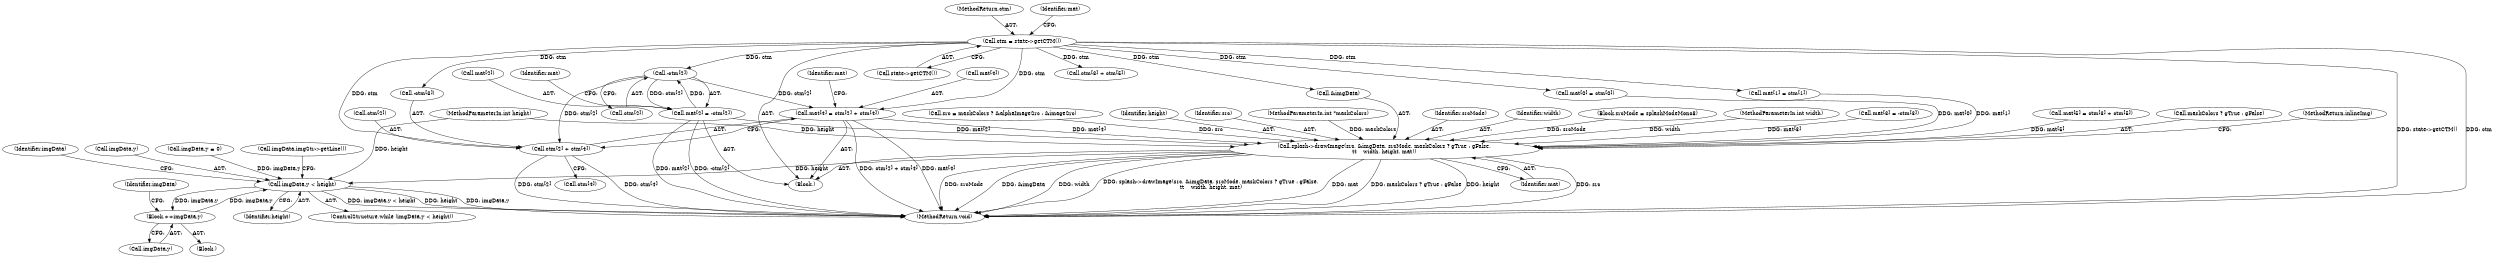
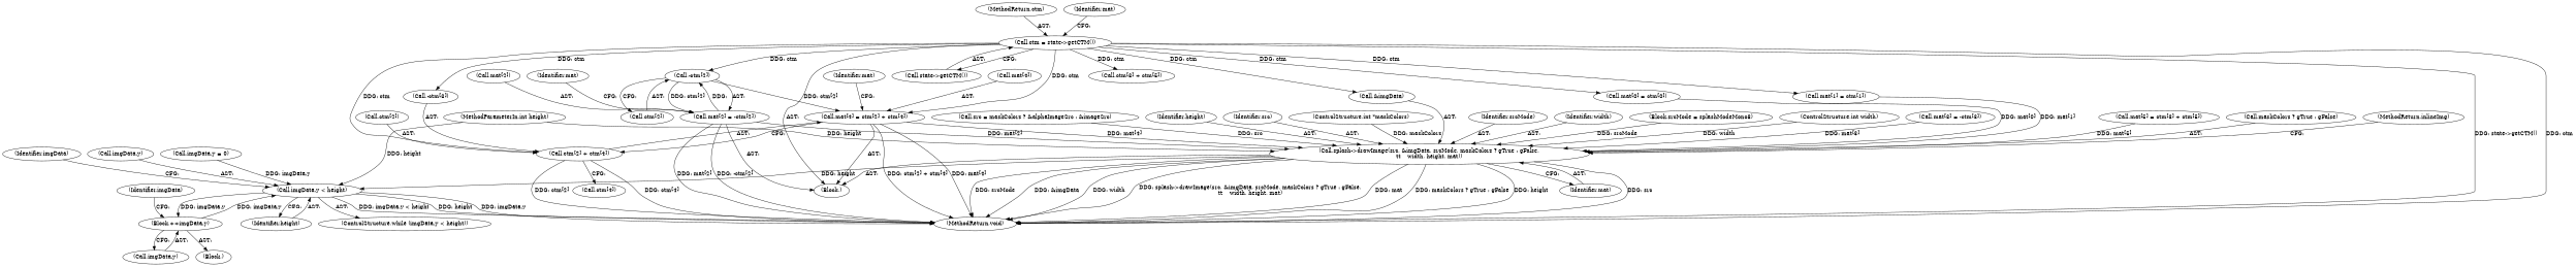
  digraph {
    n1 [label="(Call,-ctm[2])"]
    n2 [label="(Call,mat[2] = -ctm[2])"]
    n3 [label="(Call,mat[4] = ctm[2] + ctm[4])"]
    n4 [label="(Call,ctm[2] + ctm[4])"]
    n5 [label="(Call,ctm[2])"]
    n6 [label="(Block,)"]
    n7 [label="(MethodReturn,void)"]
    n8 [label="(Call,splash->drawImage(src, &imgData, srcMode, maskColors ? gTrue : gFalse,\n\t\t    width, height, mat))"]
    n9 [label="(Call,ctm[4])"]
    n10 [label="(Call,ctm = state->getCTM())"]
    n11 [label="(Call,mat[0] = ctm[0])"]
    n12 [label="(Call,state->getCTM())"]
    n13 [label="(Call,mat[1] = ctm[1])"]
    n14 [label="(Call,-ctm[3])"]
    n15 [label="(Call,ctm[3] + ctm[5])"]
    n16 [label="(Call,&imgData)"]
    n17 [label="(Call,mat[5] = ctm[3] + ctm[5])"]
    n18 [label="(Call,imgData.y < height)"]
    n19 [label="(Identifier,mat)"]
    n20 [label="(Block,++imgData.y)"]
    n21 [label="(Identifier,height)"]
    n22 [label="(ControlStructure,while (imgData.y < height))"]
    n23 [label="(Call,imgData.y)"]
    n24 [label="(Block,)"]
-   n25 [label="(Call,imgData.imgStr->getLine())"]
    n26 [label="(Identifier,imgData)"]
    n27 [label="(Call,maskColors ? gTrue : gFalse)"]
    n28 [label="(MethodReturn,inlineImg)"]
    n29 [label="(Identifier,mat)"]
    n30 [label="(Call,imgData.y)"]
    n31 [label="(Call,src = maskColors ? &alphaImageSrc : &imageSrc)"]
    n32 [label="(Call,imgData.y = 0)"]
    n33 [label="(Identifier,imgData)"]
    n34 [label="(Call,ctm[2])"]
    n35 [label="(Identifier,height)"]
    n36 [label="(Identifier,src)"]
-   n37 [label="(MethodParameterIn,int *maskColors)"]
+   n37 [label="(ControlStructure,int *maskColors)"]
    n38 [label="(Identifier,srcMode)"]
    n39 [label="(Identifier,width)"]
    n40 [label="(Block,srcMode = splashModeMono8)"]
    n41 [label="(Identifier,mat)"]
    n42 [label="(Call,mat[2])"]
    n43 [label="(MethodReturn,ctm)"]
    n44 [label="(Call,mat[4])"]
    n45 [label="(Identifier,mat)"]
-   n46 [label="(MethodParameterIn,int width)"]
+   n46 [label="(ControlStructure,int width)"]
    n47 [label="(Call,mat[3] = -ctm[3])"]
    n48 [label="(MethodParameterIn,int height)"]
    n1 -> n2 [label="AST: "]
    n1 -> n2 [label="DDG: ctm[2]"]
    n1 -> n3 [label="DDG: ctm[2]"]
-   n1 -> n4 [label="DDG: ctm[2]"]
    n1 -> n5 [label="CFG: "]
    n2 -> n1 [label="DDG: "]
    n2 -> n6 [label="AST: "]
    n2 -> n7 [label="DDG: -ctm[2]"]
    n2 -> n7 [label="DDG: mat[2]"]
    n2 -> n8 [label="DDG: mat[2]"]
    n3 -> n4 [label="CFG: "]
    n3 -> n6 [label="AST: "]
    n3 -> n7 [label="DDG: mat[4]"]
    n3 -> n7 [label="DDG: ctm[2] + ctm[4]"]
    n3 -> n8 [label="DDG: mat[4]"]
    n4 -> n3 [label="AST: "]
    n4 -> n7 [label="DDG: ctm[2]"]
    n4 -> n7 [label="DDG: ctm[4]"]
    n4 -> n9 [label="CFG: "]
    n5 -> n1 [label="AST: "]
    n8 -> n6 [label="AST: "]
    n8 -> n7 [label="DDG: &imgData"]
    n8 -> n7 [label="DDG: width"]
    n8 -> n7 [label="DDG: splash->drawImage(src, &imgData, srcMode, maskColors ? gTrue : gFalse,\n\t\t    width, height, mat)"]
    n8 -> n7 [label="DDG: mat"]
    n8 -> n7 [label="DDG: maskColors ? gTrue : gFalse"]
    n8 -> n7 [label="DDG: height"]
    n8 -> n7 [label="DDG: src"]
    n8 -> n7 [label="DDG: srcMode"]
    n8 -> n18 [label="DDG: height"]
    n8 -> n19 [label="CFG: "]
    n10 -> n1 [label="DDG: ctm"]
    n10 -> n3 [label="DDG: ctm"]
    n10 -> n4 [label="DDG: ctm"]
    n10 -> n6 [label="AST: "]
    n10 -> n7 [label="DDG: state->getCTM()"]
    n10 -> n7 [label="DDG: ctm"]
    n10 -> n11 [label="DDG: ctm"]
    n10 -> n12 [label="CFG: "]
    n10 -> n13 [label="DDG: ctm"]
    n10 -> n14 [label="DDG: ctm"]
    n10 -> n15 [label="DDG: ctm"]
    n10 -> n16 [label="DDG: ctm"]
    n11 -> n8 [label="DDG: mat[0]"]
    n12 -> n10 [label="AST: "]
    n13 -> n8 [label="DDG: mat[1]"]
    n14 -> n4 [label="AST: "]
    n16 -> n8 [label="AST: "]
    n17 -> n8 [label="DDG: mat[5]"]
    n18 -> n7 [label="DDG: imgData.y < height"]
    n18 -> n7 [label="DDG: height"]
    n18 -> n7 [label="DDG: imgData.y"]
    n18 -> n20 [label="DDG: imgData.y"]
    n18 -> n21 [label="CFG: "]
    n18 -> n22 [label="AST: "]
    n19 -> n8 [label="AST: "]
    n20 -> n18 [label="DDG: imgData.y"]
    n20 -> n23 [label="CFG: "]
    n20 -> n24 [label="AST: "]
    n21 -> n18 [label="AST: "]
    n23 -> n20 [label="AST: "]
-   n25 -> n18 [label="CFG: "]
    n26 -> n18 [label="CFG: "]
    n27 -> n8 [label="AST: "]
    n28 -> n8 [label="CFG: "]
    n29 -> n3 [label="CFG: "]
    n30 -> n18 [label="AST: "]
    n31 -> n8 [label="DDG: src"]
    n32 -> n18 [label="DDG: imgData.y"]
    n33 -> n20 [label="CFG: "]
    n34 -> n4 [label="AST: "]
    n35 -> n8 [label="AST: "]
    n36 -> n8 [label="AST: "]
    n37 -> n8 [label="DDG: maskColors"]
    n38 -> n8 [label="AST: "]
    n39 -> n8 [label="AST: "]
    n40 -> n8 [label="DDG: srcMode"]
    n41 -> n2 [label="CFG: "]
    n42 -> n2 [label="AST: "]
    n43 -> n10 [label="AST: "]
    n44 -> n3 [label="AST: "]
    n45 -> n10 [label="CFG: "]
    n46 -> n8 [label="DDG: width"]
    n47 -> n8 [label="DDG: mat[3]"]
    n48 -> n8 [label="DDG: height"]
    n48 -> n18 [label="DDG: height"]
  }
